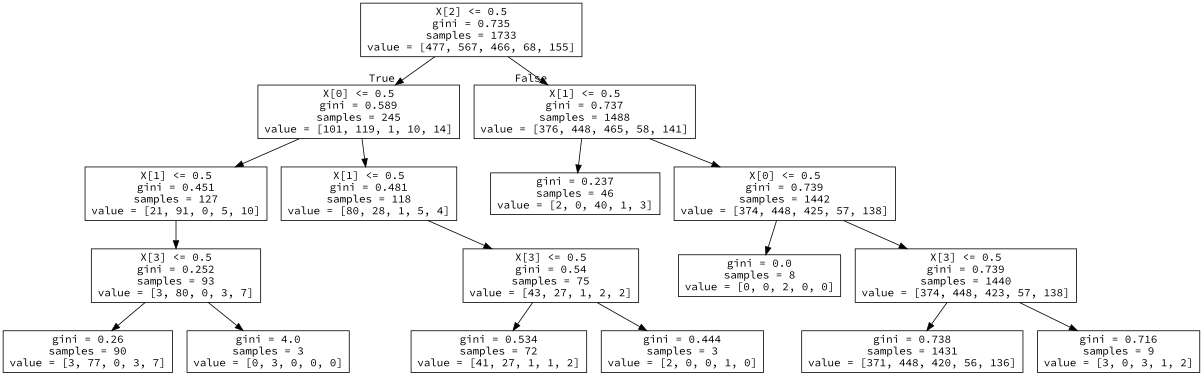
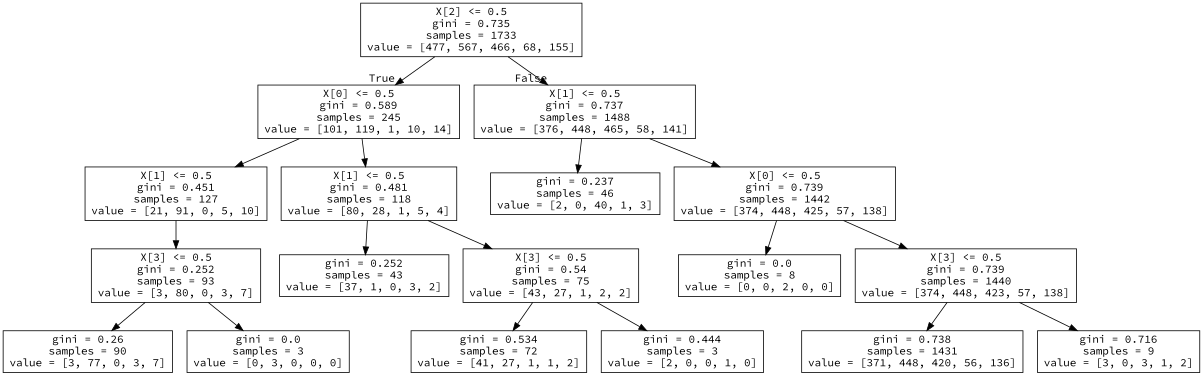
  digraph {
    fontname="Source Code Pro"
    node [fontname="Source Code Pro" shape=box]
    edge [fontname="Source Code Pro"]
    n1 [label="X[2] <= 0.5\ngini = 0.735\nsamples = 1733\nvalue = [477, 567, 466, 68, 155]"]
    n2 [label="X[0] <= 0.5\ngini = 0.589\nsamples = 245\nvalue = [101, 119, 1, 10, 14]"]
    n3 [label="X[1] <= 0.5\ngini = 0.737\nsamples = 1488\nvalue = [376, 448, 465, 58, 141]"]
    n4 [label="X[1] <= 0.5\ngini = 0.451\nsamples = 127\nvalue = [21, 91, 0, 5, 10]"]
    n5 [label="X[1] <= 0.5\ngini = 0.481\nsamples = 118\nvalue = [80, 28, 1, 5, 4]"]
    n6 [label="gini = 0.237\nsamples = 46\nvalue = [2, 0, 40, 1, 3]"]
    n7 [label="X[0] <= 0.5\ngini = 0.739\nsamples = 1442\nvalue = [374, 448, 425, 57, 138]"]
    n8 [label="X[3] <= 0.5\ngini = 0.252\nsamples = 93\nvalue = [3, 80, 0, 3, 7]"]
+   n9 [label="gini = 0.252\nsamples = 43\nvalue = [37, 1, 0, 3, 2]"]
    n10 [label="X[3] <= 0.5\ngini = 0.54\nsamples = 75\nvalue = [43, 27, 1, 2, 2]"]
    n11 [label="gini = 0.26\nsamples = 90\nvalue = [3, 77, 0, 3, 7]"]
-   n12 [label="gini = 4.0\nsamples = 3\nvalue = [0, 3, 0, 0, 0]"]
+   n12 [label="gini = 0.0\nsamples = 3\nvalue = [0, 3, 0, 0, 0]"]
    n13 [label="gini = 0.534\nsamples = 72\nvalue = [41, 27, 1, 1, 2]"]
    n14 [label="gini = 0.444\nsamples = 3\nvalue = [2, 0, 0, 1, 0]"]
    n15 [label="gini = 0.0\nsamples = 8\nvalue = [0, 0, 2, 0, 0]"]
    n16 [label="X[3] <= 0.5\ngini = 0.739\nsamples = 1440\nvalue = [374, 448, 423, 57, 138]"]
    n17 [label="gini = 0.738\nsamples = 1431\nvalue = [371, 448, 420, 56, 136]"]
    n18 [label="gini = 0.716\nsamples = 9\nvalue = [3, 0, 3, 1, 2]"]
    n1 -> n2 [headlabel=True labelangle=45 labeldistance=2.5]
    n1 -> n3 [headlabel=False labelangle=-45 labeldistance=2.5]
    n2 -> n4
    n2 -> n5
    n3 -> n6
    n3 -> n7
    n4 -> n8
+   n5 -> n9
    n5 -> n10
    n7 -> n15
    n7 -> n16
    n8 -> n11
    n8 -> n12
    n10 -> n13
    n10 -> n14
    n16 -> n17
    n16 -> n18
  }
